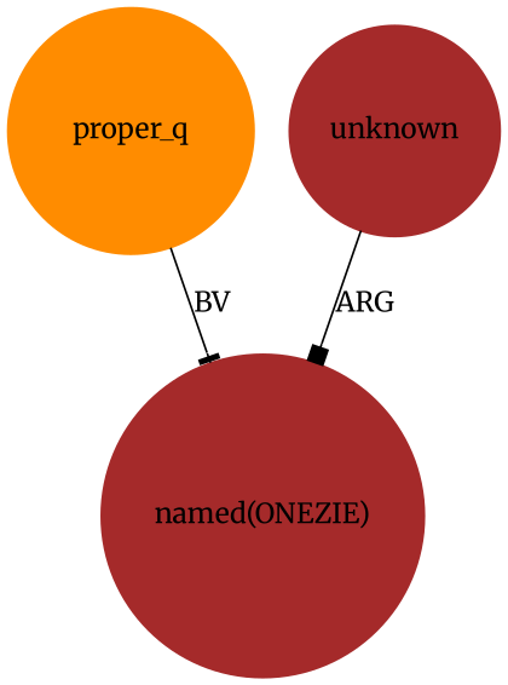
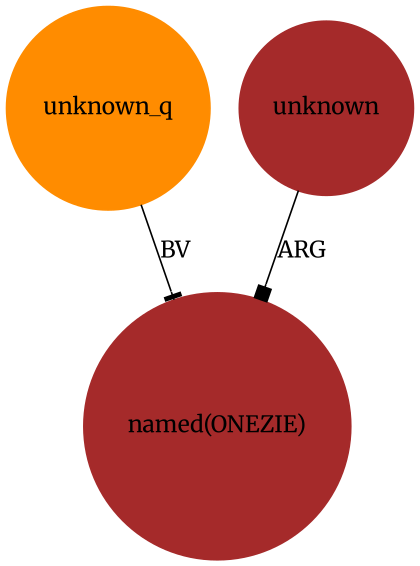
  digraph {
    fontname=Merriweather
    node [shape=circle style=filled color=brown fontname=Merriweather]
    edge [fontname=Merriweather]
-   proper_q [color=darkorange]
+   proper_q [color=darkorange label=unknown_q]
    "named(ONEZIE)"
    unknown
    proper_q -> "named(ONEZIE)" [label=BV arrowhead=tee]
    unknown -> "named(ONEZIE)" [label=ARG arrowhead=box]
  }
